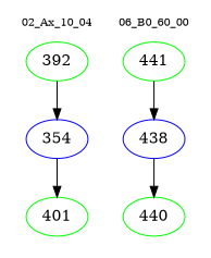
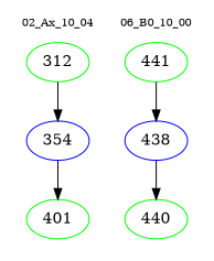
  digraph {
    node [color=green]
    edge [color=black]
-   n1 [label=392]
+   n1 [label=312]
    n2 [color=blue label=354]
    n3 [label=401]
    n4 [label=441]
    n5 [color=blue label=438]
    n6 [label=440]
    subgraph cluster_1 {
      color=white
      fontsize=10
      label="02_Ax_10_04"
      n1
      n2
      n3
    }
    subgraph cluster_2 {
      color=white
      fontsize=10
-     label="06_B0_60_00"
+     label="06_B0_10_00"
      n4
      n5
      n6
    }
    n1 -> n2
    n2 -> n3
    n4 -> n5
    n5 -> n6
  }
